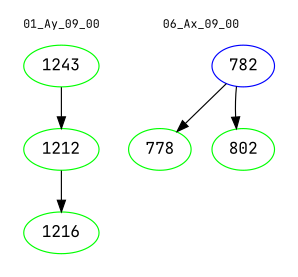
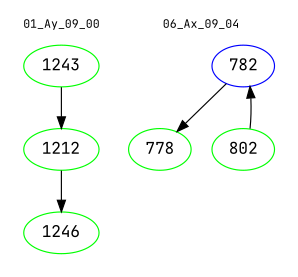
  digraph {
    fontname="JetBrains Mono"
    node [color=green fontname="JetBrains Mono"]
    edge [color=black fontname="JetBrains Mono"]
    n1 [label=1212]
    n2 [label=1243]
-   n3 [label=1216]
+   n3 [label=1246]
    n4 [color=blue label=782]
    n5 [label=778]
    n6 [label=802]
    subgraph cluster_1 {
      color=white
      fontsize=10
      label="01_Ay_09_00"
      n1
      n2
      n3
    }
    subgraph cluster_2 {
      color=white
      fontsize=10
-     label="06_Ax_09_00"
+     label="06_Ax_09_04"
      n4
      n5
      n6
    }
    n1 -> n3
    n2 -> n1
    n4 -> n5
-   n4 -> n6
+   n6 -> n4
  }
